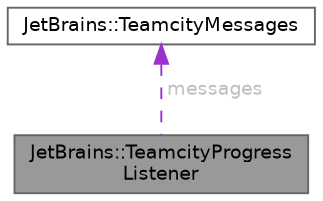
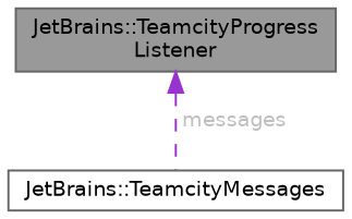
  digraph {
    node [color=gray40 fontname=Helvetica fontsize=10 shape=box style=filled]
    n1 [fillcolor=grey60 fontcolor=black height=0.2 label="JetBrains::TeamcityProgress\lListener" width=0.4]
    n2 [fillcolor=white height=0.2 label="JetBrains::TeamcityMessages" width=0.4]
-   n2 -> n1 [color=darkorchid3 dir=back fontcolor=grey fontname=Helvetica fontsize=10 label=" messages" labelfontname=Helvetica labelfontsize=10 style=dashed]
+   n1 -> n2 [color=darkorchid3 dir=back fontcolor=grey fontname=Helvetica fontsize=10 label=" messages" labelfontname=Helvetica labelfontsize=10 style=dashed]
  }
